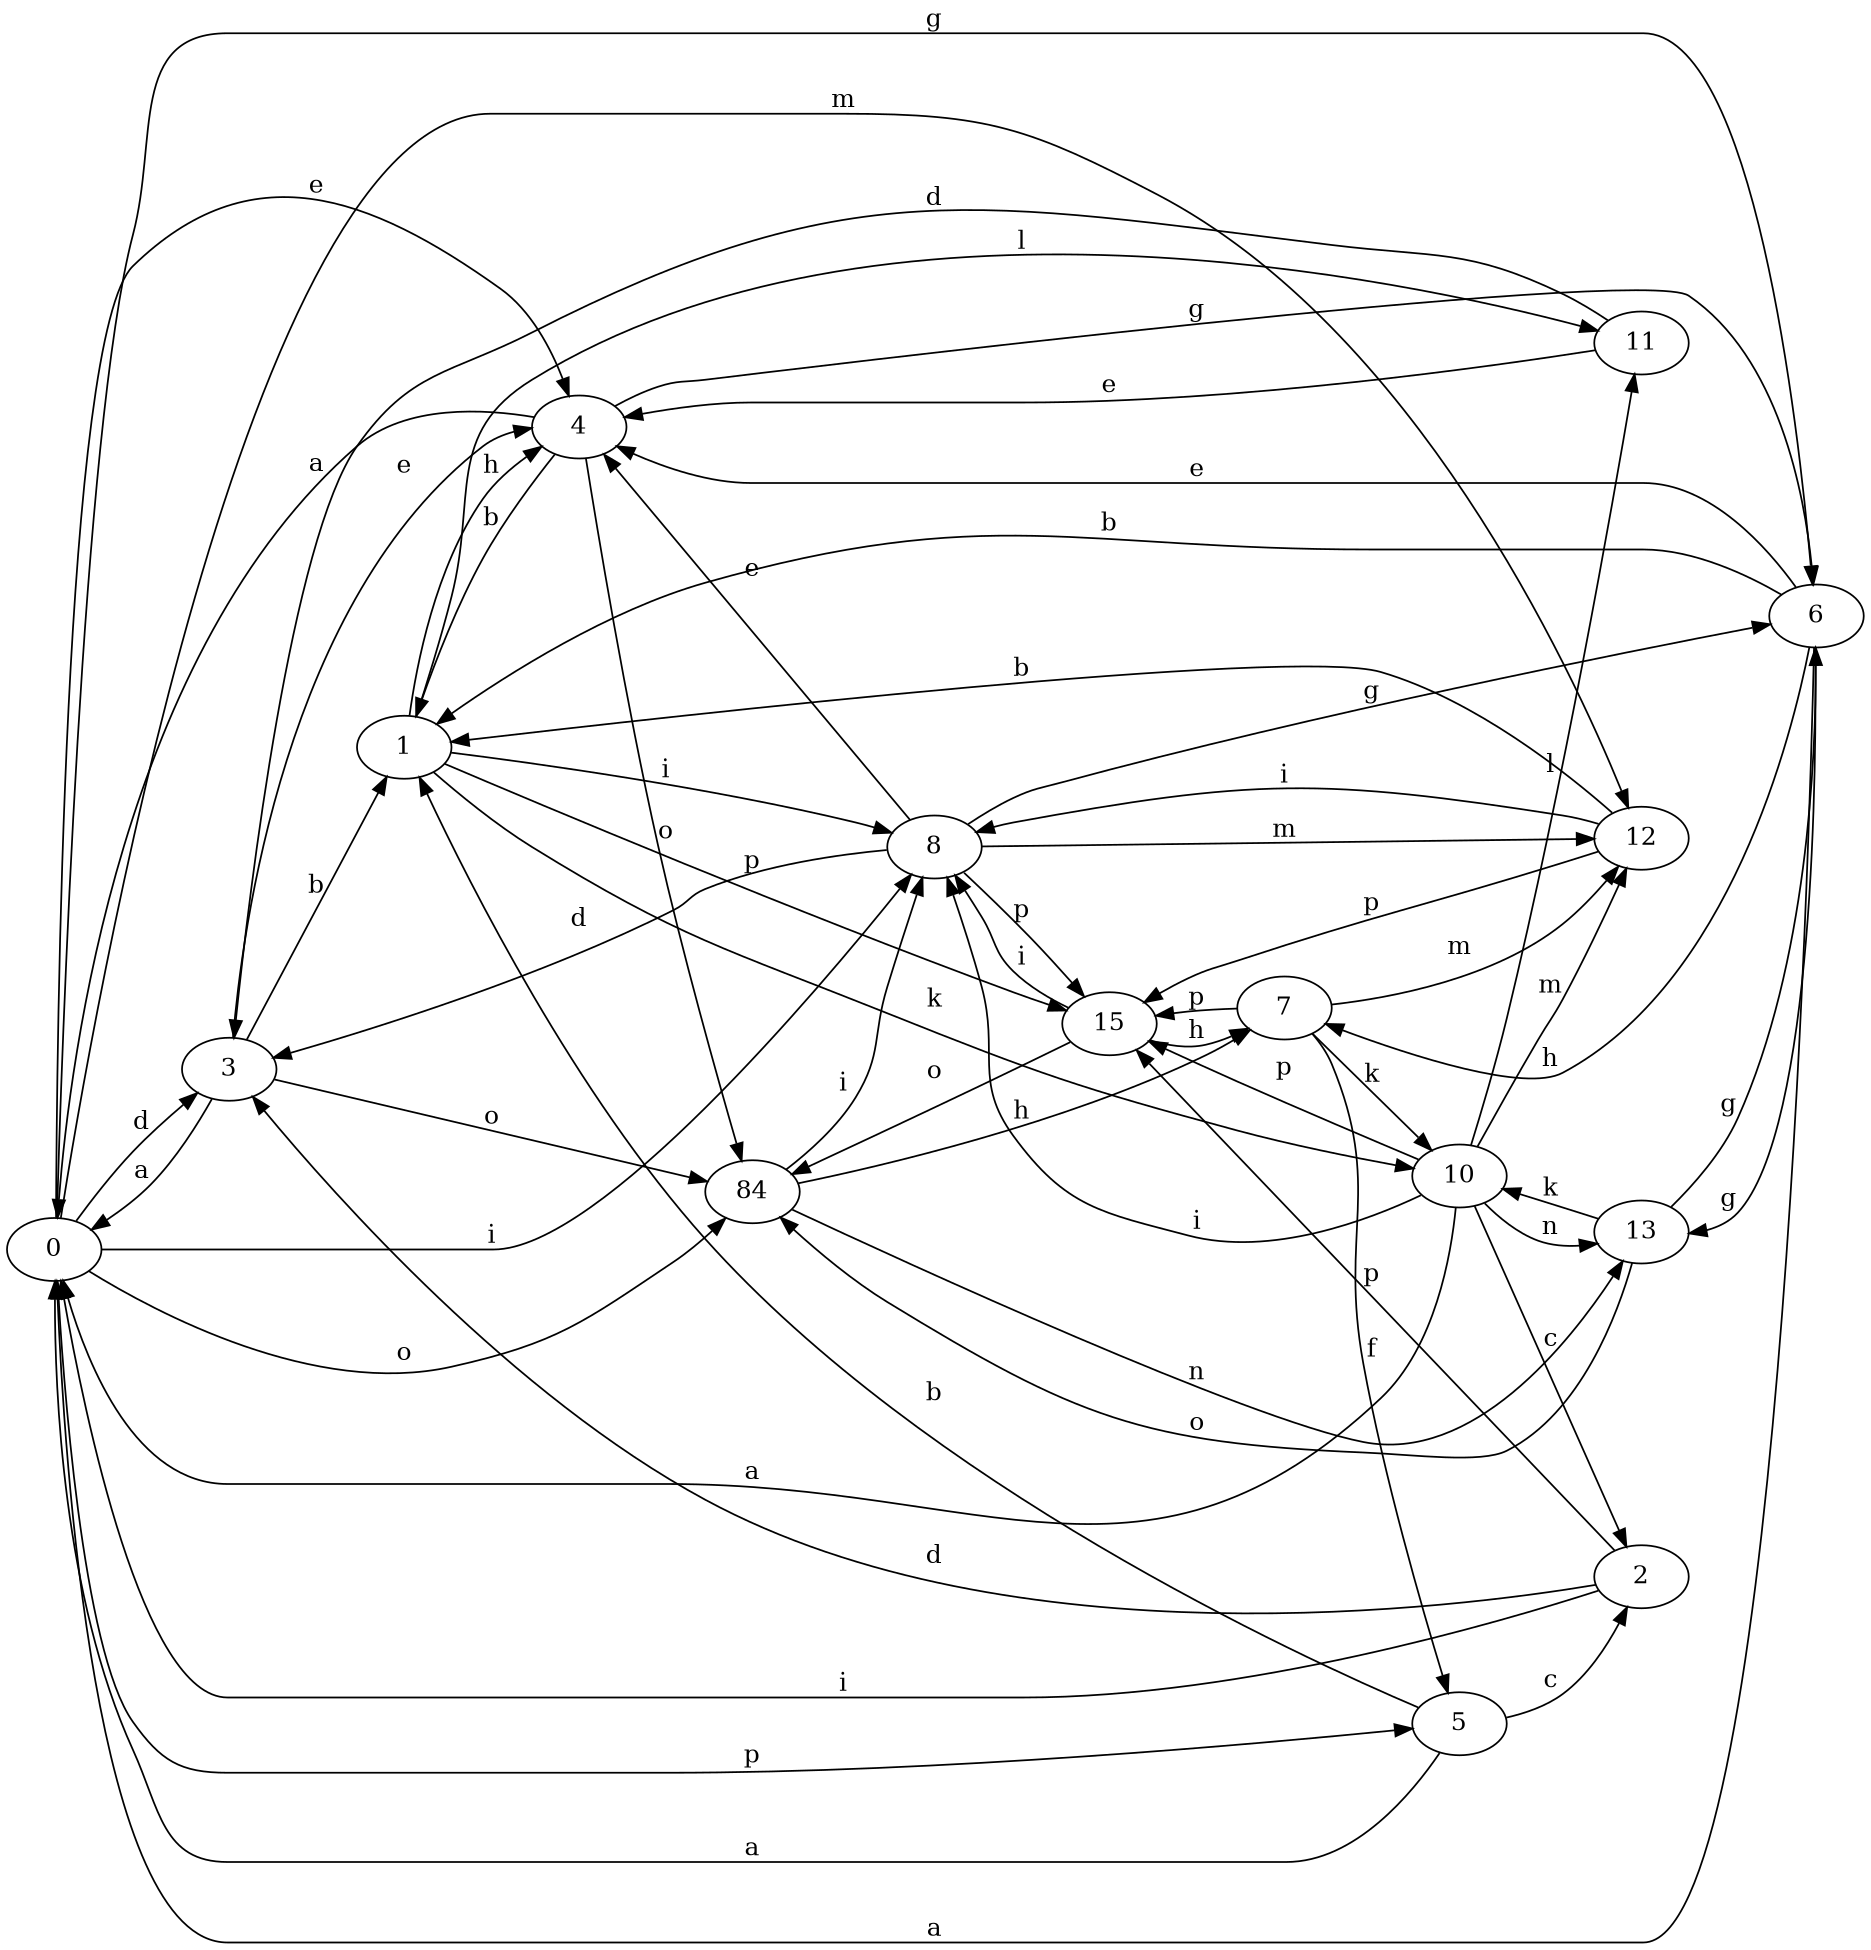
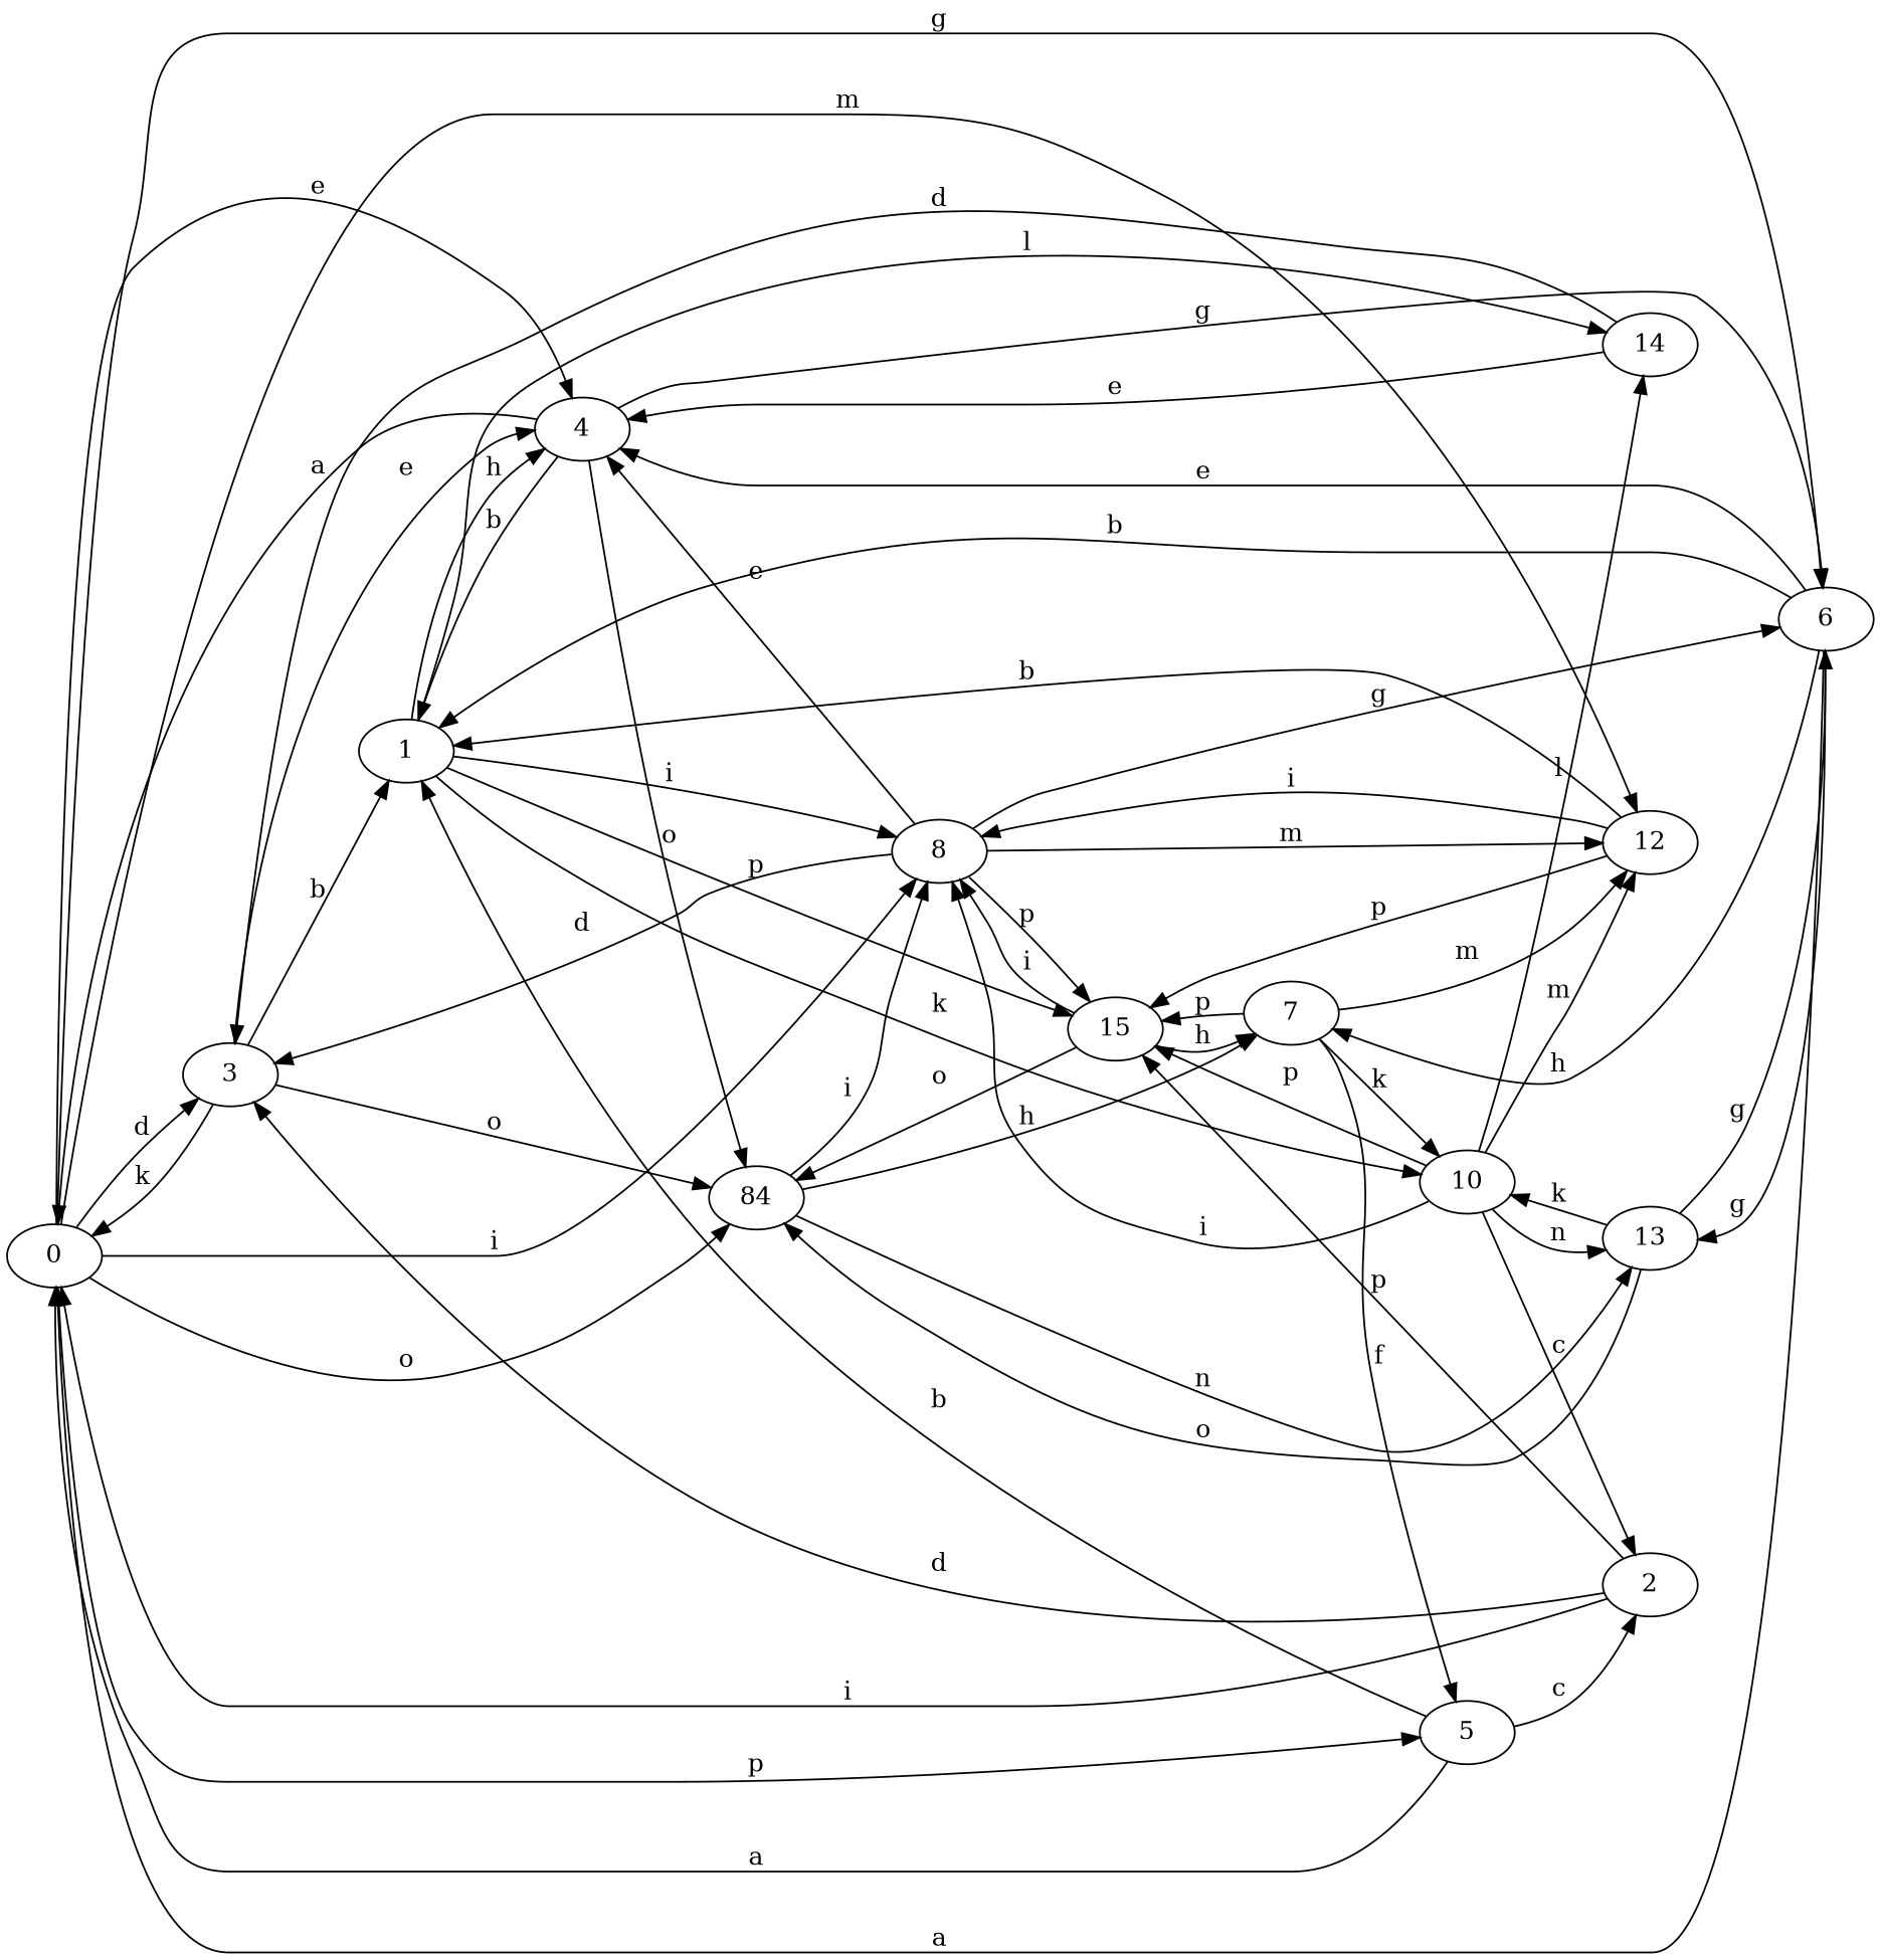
  strict digraph {
    rankdir=LR
    0
    3
    4
    5
    6
    8
    12
    n8 [label=84]
    1
    2
    7
    13
    15
    10
-   11
+   11 [label=14]
    0 -> 3 [label=d]
    0 -> 4 [label=e]
    0 -> 5 [label=p]
    0 -> 6 [label=g]
    0 -> 8 [label=i]
    0 -> 12 [label=m]
    0 -> n8 [label=o]
-   3 -> 0 [label=a]
+   3 -> 0 [label=k]
    3 -> 4 [label=e]
    3 -> n8 [label=o]
    3 -> 1 [label=b]
    4 -> 0 [label=a]
    4 -> 6 [label=g]
    4 -> n8 [label=o]
    4 -> 1 [label=b]
    5 -> 0 [label=a]
    5 -> 1 [label=b]
    5 -> 2 [label=c]
    6 -> 0 [label=a]
    6 -> 4 [label=e]
    6 -> 1 [label=b]
    6 -> 7 [label=h]
    6 -> 13 [label=g]
    8 -> 3 [label=d]
    8 -> 4 [label=e]
    8 -> 6 [label=g]
    8 -> 12 [label=m]
    8 -> 15 [label=p]
    12 -> 8 [label=i]
    12 -> 1 [label=b]
    12 -> 15 [label=p]
    n8 -> 8 [label=i]
    n8 -> 7 [label=h]
    n8 -> 13 [label=n]
    1 -> 4 [label=h]
    1 -> 8 [label=i]
    1 -> 15 [label=p]
    1 -> 10 [label=k]
    1 -> 11 [label=l]
    2 -> 0 [label=i]
    2 -> 3 [label=d]
    2 -> 15 [label=p]
    7 -> 5 [label=f]
    7 -> 12 [label=m]
    7 -> 15 [label=p]
    7 -> 10 [label=k]
    13 -> 6 [label=g]
    13 -> n8 [label=o]
    13 -> 10 [label=k]
    15 -> 8 [label=i]
    15 -> n8 [label=o]
    15 -> 7 [label=h]
-   10 -> 0 [label=a]
    10 -> 8 [label=i]
    10 -> 12 [label=m]
    10 -> 2 [label=c]
    10 -> 13 [label=n]
    10 -> 15 [label=p]
    10 -> 11 [label=l]
    11 -> 3 [label=d]
    11 -> 4 [label=e]
  }
